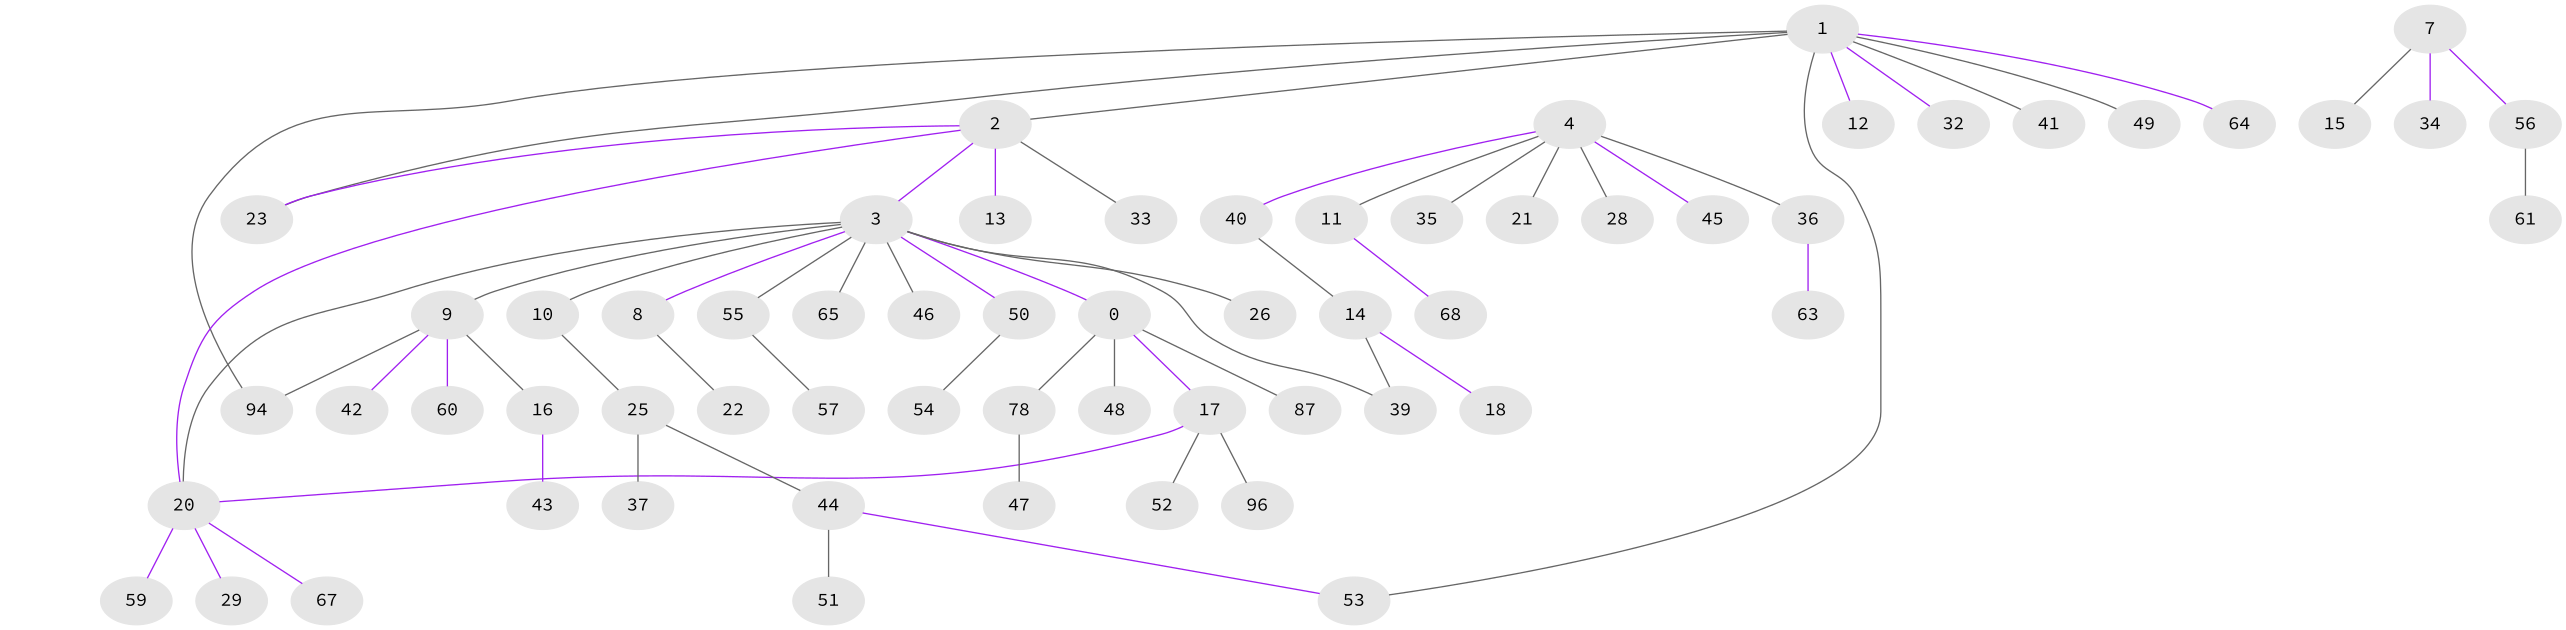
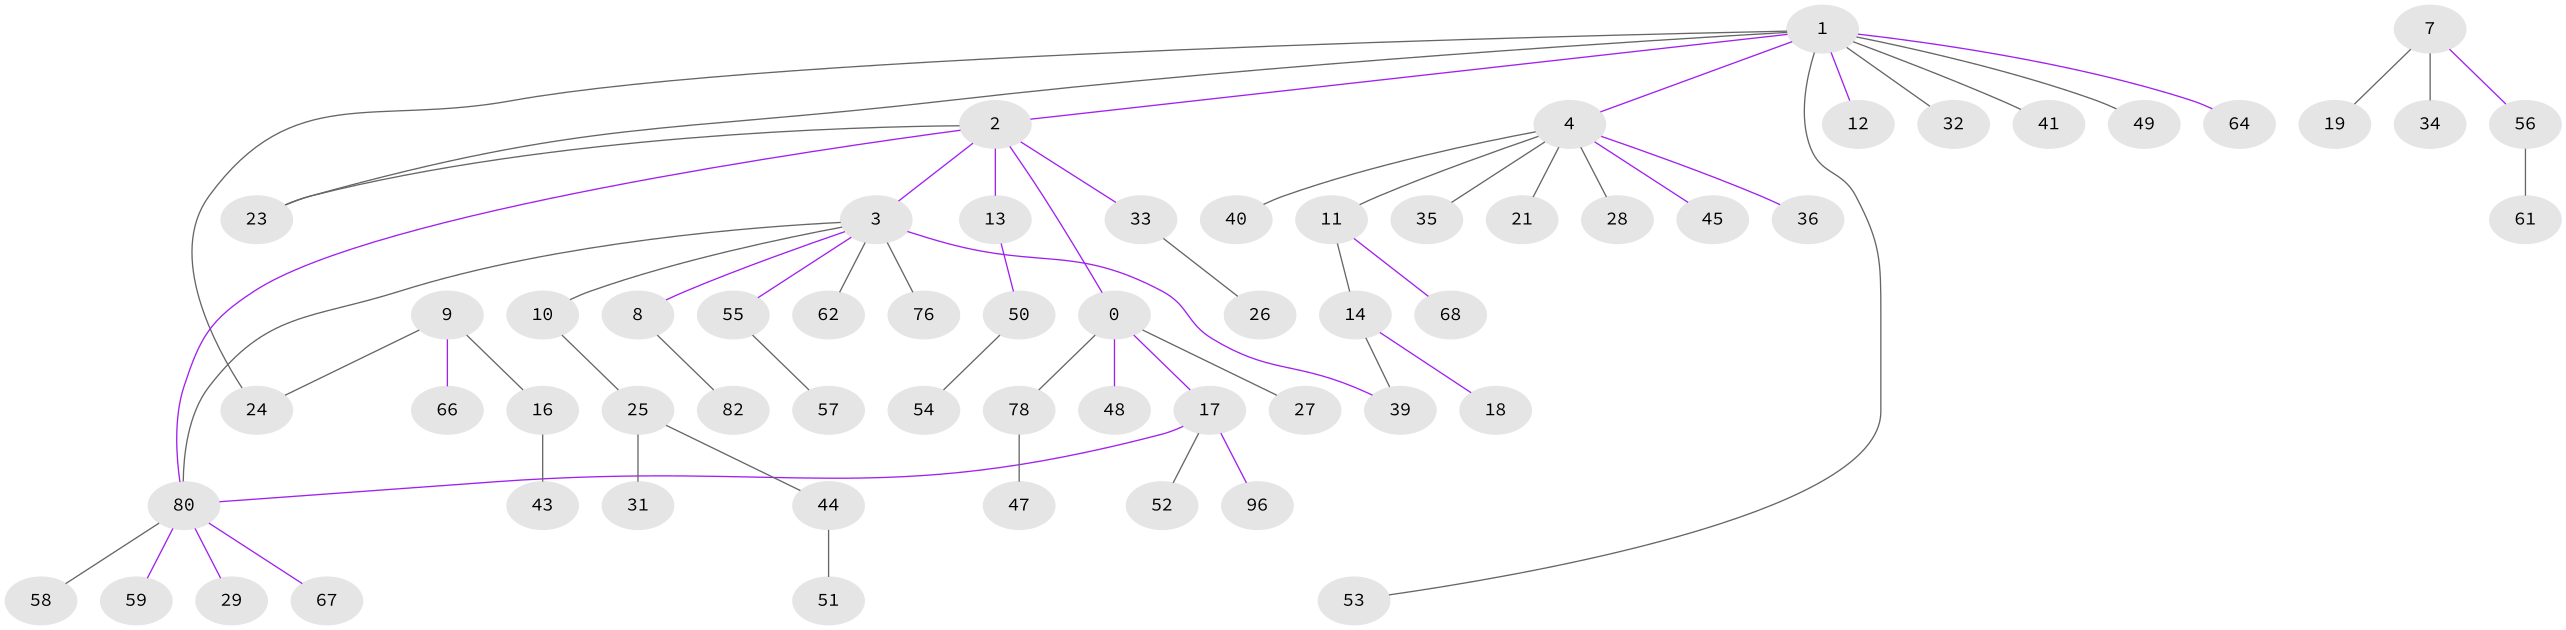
  graph {
    fontname="Source Code Pro"
    node [color=gray90 fontname="Source Code Pro" style=filled]
    edge [color=gray40 fontname="Source Code Pro"]
    1
    2
    4
    12
    23
-   24 [label=94]
+   24
    32
    41
    49
    53
    64
    3
    13
-   20
+   20 [label=80]
    33
    35
    11
    21
    28
    36
    40
    45
    7
-   19 [label=15]
+   19
    34
    56
    n27 [label=0]
    8
    9
    10
    26
    39
-   46
+   46 [label=76]
    50
    55
-   62 [label=65]
+   62
    29
    n38 [label=67]
+   58
    59
    17
-   27 [label=87]
+   27
    n43 [label=78]
    48
-   22
-   60
+   22 [label=82]
+   60 [label=66]
    16
-   42
    25
    54
    57
    14
    n53 [label=68]
-   63
    52
    n56 [label=96]
    47
    61
    43
-   31 [label=37]
+   31
    44
    18
    51
-   1 -- 2
+   1 -- 2 [color=purple]
+   1 -- 4 [color=purple]
    1 -- 12 [color=purple]
    1 -- 23
    1 -- 24
-   1 -- 32 [color=purple]
+   1 -- 32
    1 -- 41
    1 -- 49
    1 -- 53
    1 -- 64 [color=purple]
-   2 -- 23 [color=purple]
+   2 -- 23
    2 -- 3 [color=purple]
    2 -- 13 [color=purple]
    2 -- 20 [color=purple]
-   2 -- 33
+   2 -- 33 [color=purple]
    4 -- 35
    4 -- 11
    4 -- 21
    4 -- 28
-   4 -- 36
-   4 -- 40 [color=purple]
+   4 -- 36 [color=purple]
+   4 -- 40
    4 -- 45 [color=purple]
    3 -- 20
-   3 -- n27 [color=purple]
+   2 -- n27 [color=purple]
    3 -- 8 [color=purple]
-   3 -- 9
    3 -- 10
-   3 -- 26
-   3 -- 39
+   33 -- 26
+   3 -- 39 [color=purple]
    3 -- 46
-   3 -- 50 [color=purple]
-   3 -- 55
+   13 -- 50 [color=purple]
+   3 -- 55 [color=purple]
    3 -- 62
    20 -- 29 [color=purple]
    20 -- n38 [color=purple]
+   20 -- 58
    20 -- 59 [color=purple]
-   40 -- 14
+   11 -- 14
    11 -- n53 [color=purple]
-   36 -- 63 [color=purple]
    7 -- 19
-   7 -- 34 [color=purple]
+   7 -- 34
    7 -- 56 [color=purple]
    56 -- 61
    n27 -- 17 [color=purple]
    n27 -- 27
    n27 -- n43
-   n27 -- 48
+   n27 -- 48 [color=purple]
    8 -- 22
    9 -- 24
    9 -- 60 [color=purple]
    9 -- 16
-   9 -- 42 [color=purple]
    10 -- 25
    50 -- 54
    55 -- 57
    17 -- 20 [color=purple]
    17 -- 52
-   17 -- n56
+   17 -- n56 [color=purple]
    n43 -- 47
-   16 -- 43 [color=purple]
+   16 -- 43
    25 -- 31
    25 -- 44
    14 -- 39
    14 -- 18 [color=purple]
-   44 -- 53 [color=purple]
    44 -- 51
  }
